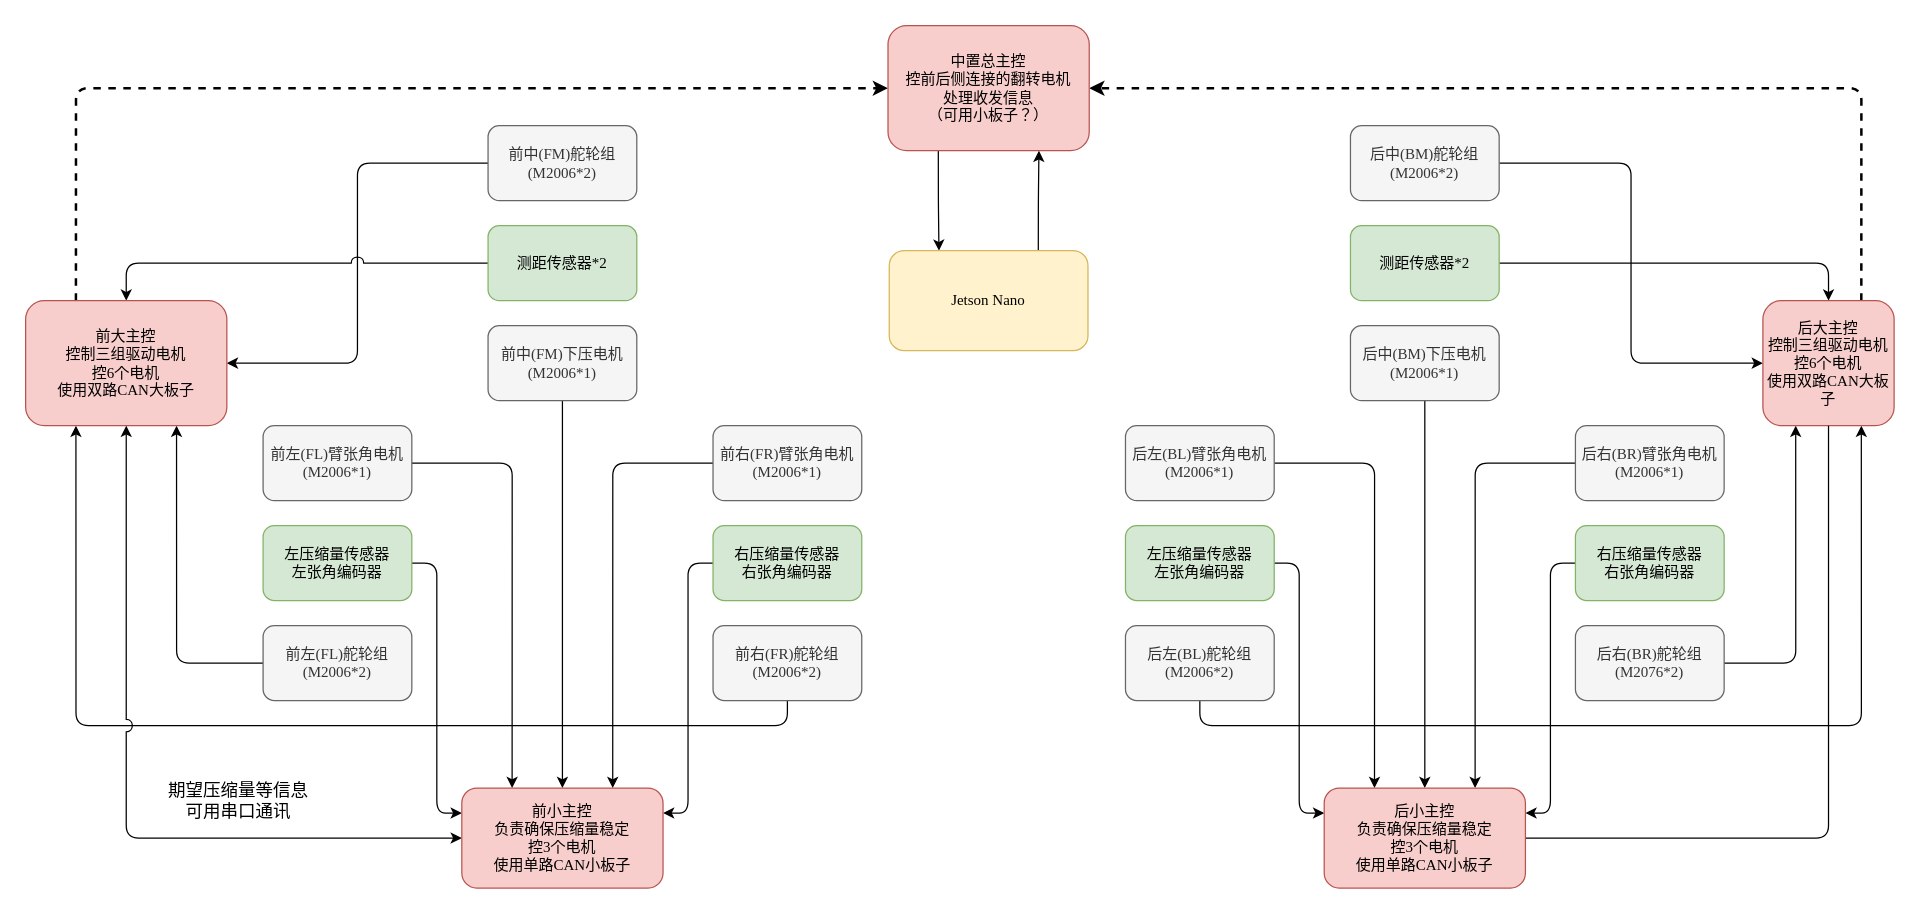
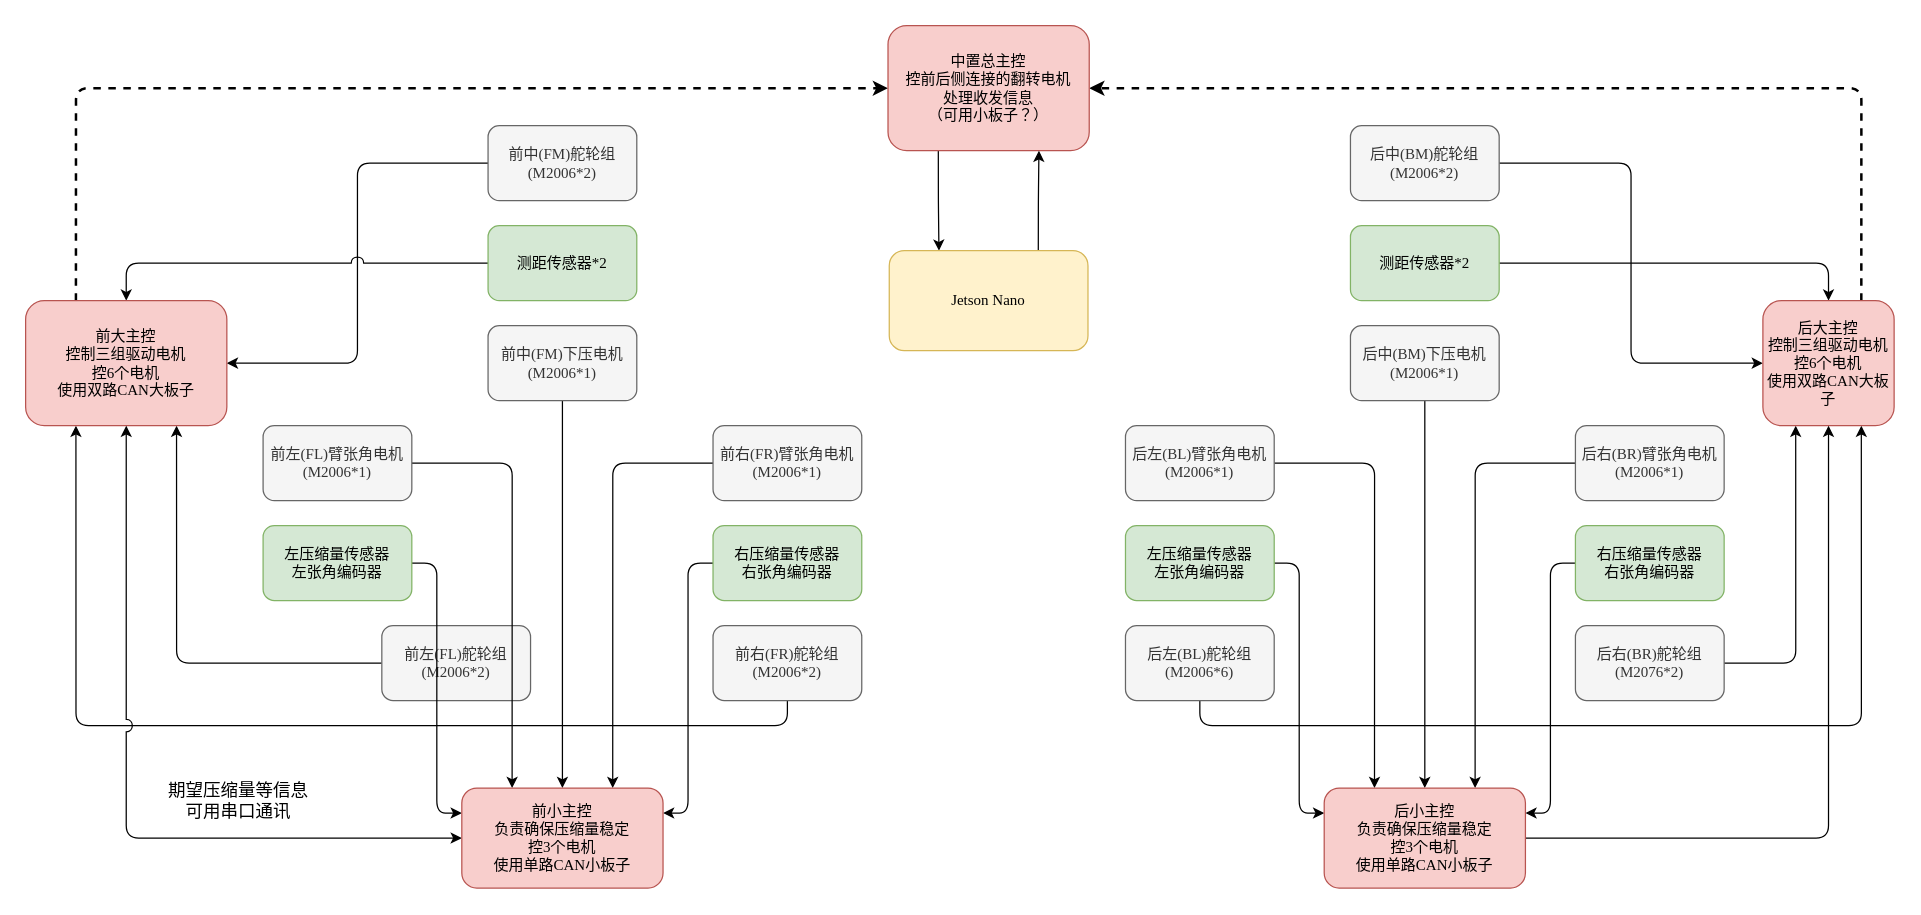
  <mxCell id="0" />
  <mxCell id="1" parent="0" />
  <mxCell id="2" style="edgeStyle=orthogonalEdgeStyle;rounded=1;orthogonalLoop=1;jettySize=auto;html=1;exitX=0;exitY=0.5;exitDx=0;exitDy=0;entryX=0.75;entryY=1;entryDx=0;entryDy=0;" parent="1" source="3" target="21" edge="1"><mxGeometry relative="1" as="geometry" /></mxCell>
- <mxCell id="3" value="前左(FL)舵轮组&lt;br&gt;(M2006*2)" style="rounded=1;whiteSpace=wrap;html=1;fontFamily=仿宋;fillColor=#f5f5f5;fontColor=#333333;strokeColor=#666666;" parent="1" vertex="1"><mxGeometry x="210" y="500" width="119" height="60" as="geometry" /></mxCell>
+ <mxCell id="3" value="前左(FL)舵轮组&lt;br&gt;(M2006*2)" style="rounded=1;whiteSpace=wrap;html=1;fontFamily=仿宋;fillColor=#f5f5f5;fontColor=#333333;strokeColor=#666666;" parent="1" vertex="1"><mxGeometry x="305" y="500" width="119" height="60" as="geometry" /></mxCell>
  <mxCell id="4" style="edgeStyle=orthogonalEdgeStyle;rounded=1;orthogonalLoop=1;jettySize=auto;html=1;exitX=0.5;exitY=1;exitDx=0;exitDy=0;entryX=0.25;entryY=1;entryDx=0;entryDy=0;jumpStyle=arc;" parent="1" source="5" target="21" edge="1"><mxGeometry relative="1" as="geometry" /></mxCell>
  <mxCell id="5" value="前右(FR)舵轮组&lt;br&gt;(M2006*2)" style="rounded=1;whiteSpace=wrap;html=1;fontFamily=仿宋;fillColor=#f5f5f5;fontColor=#333333;strokeColor=#666666;" parent="1" vertex="1"><mxGeometry x="570" y="500" width="119" height="60" as="geometry" /></mxCell>
  <mxCell id="6" style="edgeStyle=orthogonalEdgeStyle;rounded=1;orthogonalLoop=1;jettySize=auto;html=1;exitX=0;exitY=0.5;exitDx=0;exitDy=0;entryX=1;entryY=0.5;entryDx=0;entryDy=0;" parent="1" source="7" target="21" edge="1"><mxGeometry relative="1" as="geometry" /></mxCell>
  <mxCell id="7" value="前中(FM)舵轮组&lt;br&gt;(M2006*2)" style="rounded=1;whiteSpace=wrap;html=1;fontFamily=仿宋;fillColor=#f5f5f5;fontColor=#333333;strokeColor=#666666;" parent="1" vertex="1"><mxGeometry x="390" y="100" width="119" height="60" as="geometry" /></mxCell>
  <mxCell id="8" style="edgeStyle=orthogonalEdgeStyle;rounded=1;orthogonalLoop=1;jettySize=auto;html=1;exitX=1;exitY=0.5;exitDx=0;exitDy=0;entryX=0;entryY=0.25;entryDx=0;entryDy=0;" parent="1" source="9" target="24" edge="1"><mxGeometry relative="1" as="geometry" /></mxCell>
  <mxCell id="9" value="左压缩量传感器&lt;br&gt;左张角编码器" style="rounded=1;whiteSpace=wrap;html=1;fontFamily=仿宋;fillColor=#d5e8d4;strokeColor=#82b366;" parent="1" vertex="1"><mxGeometry x="210" y="420" width="119" height="60" as="geometry" /></mxCell>
  <mxCell id="10" style="edgeStyle=orthogonalEdgeStyle;rounded=1;orthogonalLoop=1;jettySize=auto;html=1;exitX=0;exitY=0.5;exitDx=0;exitDy=0;entryX=1;entryY=0.25;entryDx=0;entryDy=0;" parent="1" source="11" target="24" edge="1"><mxGeometry relative="1" as="geometry" /></mxCell>
  <mxCell id="11" value="右压缩量传感器&lt;br&gt;右张角编码器" style="rounded=1;whiteSpace=wrap;html=1;fontFamily=仿宋;fillColor=#d5e8d4;strokeColor=#82b366;" parent="1" vertex="1"><mxGeometry x="570" y="420" width="119" height="60" as="geometry" /></mxCell>
  <mxCell id="12" style="edgeStyle=orthogonalEdgeStyle;rounded=1;orthogonalLoop=1;jettySize=auto;html=1;exitX=0;exitY=0.5;exitDx=0;exitDy=0;entryX=0.5;entryY=0;entryDx=0;entryDy=0;jumpStyle=arc;jumpSize=10;" parent="1" source="13" target="21" edge="1"><mxGeometry relative="1" as="geometry"><Array as="points"><mxPoint x="100" y="210" /></Array></mxGeometry></mxCell>
  <mxCell id="13" value="测距传感器*2" style="rounded=1;whiteSpace=wrap;html=1;fontFamily=仿宋;fillColor=#d5e8d4;strokeColor=#82b366;" parent="1" vertex="1"><mxGeometry x="390" y="180" width="119" height="60" as="geometry" /></mxCell>
  <mxCell id="14" style="edgeStyle=orthogonalEdgeStyle;rounded=1;orthogonalLoop=1;jettySize=auto;html=1;exitX=1;exitY=0.5;exitDx=0;exitDy=0;entryX=0.25;entryY=0;entryDx=0;entryDy=0;" parent="1" source="15" target="24" edge="1"><mxGeometry relative="1" as="geometry" /></mxCell>
  <mxCell id="15" value="前左(FL)臂张角电机&lt;br&gt;(M2006*1)" style="rounded=1;whiteSpace=wrap;html=1;fontFamily=仿宋;fillColor=#f5f5f5;fontColor=#333333;strokeColor=#666666;" parent="1" vertex="1"><mxGeometry x="210" y="340" width="119" height="60" as="geometry" /></mxCell>
  <mxCell id="16" style="edgeStyle=orthogonalEdgeStyle;rounded=1;orthogonalLoop=1;jettySize=auto;html=1;exitX=0;exitY=0.5;exitDx=0;exitDy=0;entryX=0.75;entryY=0;entryDx=0;entryDy=0;" parent="1" source="17" target="24" edge="1"><mxGeometry relative="1" as="geometry" /></mxCell>
  <mxCell id="17" value="前右(FR)臂张角电机&lt;br&gt;(M2006*1)" style="rounded=1;whiteSpace=wrap;html=1;fontFamily=仿宋;fillColor=#f5f5f5;fontColor=#333333;strokeColor=#666666;" parent="1" vertex="1"><mxGeometry x="570" y="340" width="119" height="60" as="geometry" /></mxCell>
  <mxCell id="18" style="edgeStyle=orthogonalEdgeStyle;rounded=1;orthogonalLoop=1;jettySize=auto;html=1;exitX=0.5;exitY=1;exitDx=0;exitDy=0;entryX=0.5;entryY=0;entryDx=0;entryDy=0;" parent="1" source="19" target="24" edge="1"><mxGeometry relative="1" as="geometry" /></mxCell>
  <mxCell id="19" value="前中(FM)下压电机&lt;br&gt;(M2006*1)" style="rounded=1;whiteSpace=wrap;html=1;fontFamily=仿宋;fillColor=#f5f5f5;fontColor=#333333;strokeColor=#666666;" parent="1" vertex="1"><mxGeometry x="390" y="260" width="119" height="60" as="geometry" /></mxCell>
  <mxCell id="20" style="edgeStyle=orthogonalEdgeStyle;rounded=1;orthogonalLoop=1;jettySize=auto;html=1;exitX=0.25;exitY=0;exitDx=0;exitDy=0;entryX=0;entryY=0.5;entryDx=0;entryDy=0;dashed=1;strokeWidth=2;" parent="1" source="21" target="48" edge="1"><mxGeometry relative="1" as="geometry" /></mxCell>
  <mxCell id="21" value="前大主控&lt;br&gt;控制三组驱动电机&lt;br&gt;控6个电机&lt;br&gt;使用双路CAN大板子" style="rounded=1;whiteSpace=wrap;html=1;fontFamily=仿宋;fillColor=#f8cecc;strokeColor=#b85450;" parent="1" vertex="1"><mxGeometry x="20" y="240" width="161" height="100" as="geometry" /></mxCell>
  <mxCell id="22" style="edgeStyle=orthogonalEdgeStyle;rounded=1;orthogonalLoop=1;jettySize=auto;html=1;exitX=0;exitY=0.5;exitDx=0;exitDy=0;entryX=0.5;entryY=1;entryDx=0;entryDy=0;startArrow=classic;startFill=1;jumpStyle=arc;jumpSize=10;" parent="1" source="24" target="21" edge="1"><mxGeometry relative="1" as="geometry" /></mxCell>
  <mxCell id="23" value="&lt;font style=&quot;font-size: 14px;&quot; face=&quot;仿宋&quot;&gt;期望压缩量等信息&lt;br&gt;可用串口通讯&lt;br&gt;&lt;/font&gt;" style="edgeLabel;html=1;align=center;verticalAlign=middle;resizable=0;points=[];" parent="22" vertex="1" connectable="0"><mxGeometry relative="1" as="geometry"><mxPoint x="89" y="1" as="offset" /></mxGeometry></mxCell>
  <mxCell id="24" value="前小主控&lt;br&gt;负责确保压缩量稳定&lt;br&gt;控3个电机&lt;br&gt;使用单路CAN小板子" style="rounded=1;whiteSpace=wrap;html=1;fontFamily=仿宋;fillColor=#f8cecc;strokeColor=#b85450;" parent="1" vertex="1"><mxGeometry x="369" y="630" width="161" height="80" as="geometry" /></mxCell>
  <mxCell id="25" style="edgeStyle=orthogonalEdgeStyle;rounded=1;orthogonalLoop=1;jettySize=auto;html=1;exitX=0.5;exitY=1;exitDx=0;exitDy=0;entryX=0.75;entryY=1;entryDx=0;entryDy=0;" parent="1" source="26" target="44" edge="1"><mxGeometry relative="1" as="geometry" /></mxCell>
- <mxCell id="26" value="后左(BL)舵轮组&lt;br&gt;(M2006*2)" style="rounded=1;whiteSpace=wrap;html=1;fontFamily=仿宋;fillColor=#f5f5f5;fontColor=#333333;strokeColor=#666666;" parent="1" vertex="1"><mxGeometry x="900" y="500" width="119" height="60" as="geometry" /></mxCell>
+ <mxCell id="26" value="后左(BL)舵轮组&lt;br&gt;(M2006*6)" style="rounded=1;whiteSpace=wrap;html=1;fontFamily=仿宋;fillColor=#f5f5f5;fontColor=#333333;strokeColor=#666666;" parent="1" vertex="1"><mxGeometry x="900" y="500" width="119" height="60" as="geometry" /></mxCell>
  <mxCell id="27" style="edgeStyle=orthogonalEdgeStyle;rounded=1;orthogonalLoop=1;jettySize=auto;html=1;exitX=1;exitY=0.5;exitDx=0;exitDy=0;entryX=0.25;entryY=1;entryDx=0;entryDy=0;" parent="1" source="28" target="44" edge="1"><mxGeometry relative="1" as="geometry" /></mxCell>
  <mxCell id="28" value="后右(BR)舵轮组&lt;br&gt;(M2076*2)" style="rounded=1;whiteSpace=wrap;html=1;fontFamily=仿宋;fillColor=#f5f5f5;fontColor=#333333;strokeColor=#666666;" parent="1" vertex="1"><mxGeometry x="1260" y="500" width="119" height="60" as="geometry" /></mxCell>
  <mxCell id="29" style="edgeStyle=orthogonalEdgeStyle;rounded=1;orthogonalLoop=1;jettySize=auto;html=1;exitX=1;exitY=0.5;exitDx=0;exitDy=0;entryX=0;entryY=0.5;entryDx=0;entryDy=0;" parent="1" source="30" target="44" edge="1"><mxGeometry relative="1" as="geometry" /></mxCell>
  <mxCell id="30" value="后中(BM)舵轮组&lt;br&gt;(M2006*2)" style="rounded=1;whiteSpace=wrap;html=1;fontFamily=仿宋;fillColor=#f5f5f5;fontColor=#333333;strokeColor=#666666;" parent="1" vertex="1"><mxGeometry x="1080" y="100" width="119" height="60" as="geometry" /></mxCell>
  <mxCell id="31" style="edgeStyle=orthogonalEdgeStyle;rounded=1;orthogonalLoop=1;jettySize=auto;html=1;exitX=1;exitY=0.5;exitDx=0;exitDy=0;entryX=0;entryY=0.25;entryDx=0;entryDy=0;" parent="1" source="32" target="46" edge="1"><mxGeometry relative="1" as="geometry" /></mxCell>
  <mxCell id="32" value="左压缩量传感器&lt;br&gt;左张角编码器" style="rounded=1;whiteSpace=wrap;html=1;fontFamily=仿宋;fillColor=#d5e8d4;strokeColor=#82b366;" parent="1" vertex="1"><mxGeometry x="900" y="420" width="119" height="60" as="geometry" /></mxCell>
  <mxCell id="33" style="edgeStyle=orthogonalEdgeStyle;rounded=1;orthogonalLoop=1;jettySize=auto;html=1;exitX=0;exitY=0.5;exitDx=0;exitDy=0;entryX=1;entryY=0.25;entryDx=0;entryDy=0;" parent="1" source="34" target="46" edge="1"><mxGeometry relative="1" as="geometry" /></mxCell>
  <mxCell id="34" value="右压缩量传感器&lt;br&gt;右张角编码器" style="rounded=1;whiteSpace=wrap;html=1;fontFamily=仿宋;fillColor=#d5e8d4;strokeColor=#82b366;" parent="1" vertex="1"><mxGeometry x="1260" y="420" width="119" height="60" as="geometry" /></mxCell>
  <mxCell id="35" style="edgeStyle=orthogonalEdgeStyle;rounded=1;orthogonalLoop=1;jettySize=auto;html=1;exitX=1;exitY=0.5;exitDx=0;exitDy=0;entryX=0.5;entryY=0;entryDx=0;entryDy=0;" parent="1" source="36" target="44" edge="1"><mxGeometry relative="1" as="geometry" /></mxCell>
  <mxCell id="36" value="测距传感器*2" style="rounded=1;whiteSpace=wrap;html=1;fontFamily=仿宋;fillColor=#d5e8d4;strokeColor=#82b366;" parent="1" vertex="1"><mxGeometry x="1080" y="180" width="119" height="60" as="geometry" /></mxCell>
  <mxCell id="37" style="edgeStyle=orthogonalEdgeStyle;rounded=1;orthogonalLoop=1;jettySize=auto;html=1;exitX=1;exitY=0.5;exitDx=0;exitDy=0;entryX=0.25;entryY=0;entryDx=0;entryDy=0;" parent="1" source="38" target="46" edge="1"><mxGeometry relative="1" as="geometry" /></mxCell>
  <mxCell id="38" value="后左(BL)臂张角电机&lt;br&gt;(M2006*1)" style="rounded=1;whiteSpace=wrap;html=1;fontFamily=仿宋;fillColor=#f5f5f5;fontColor=#333333;strokeColor=#666666;" parent="1" vertex="1"><mxGeometry x="900" y="340" width="119" height="60" as="geometry" /></mxCell>
  <mxCell id="39" style="edgeStyle=orthogonalEdgeStyle;rounded=1;orthogonalLoop=1;jettySize=auto;html=1;exitX=0;exitY=0.5;exitDx=0;exitDy=0;entryX=0.75;entryY=0;entryDx=0;entryDy=0;" parent="1" source="40" target="46" edge="1"><mxGeometry relative="1" as="geometry" /></mxCell>
  <mxCell id="40" value="后右(BR)臂张角电机&lt;br&gt;(M2006*1)" style="rounded=1;whiteSpace=wrap;html=1;fontFamily=仿宋;fillColor=#f5f5f5;fontColor=#333333;strokeColor=#666666;" parent="1" vertex="1"><mxGeometry x="1260" y="340" width="119" height="60" as="geometry" /></mxCell>
  <mxCell id="41" style="edgeStyle=orthogonalEdgeStyle;rounded=1;orthogonalLoop=1;jettySize=auto;html=1;exitX=0.5;exitY=1;exitDx=0;exitDy=0;entryX=0.5;entryY=0;entryDx=0;entryDy=0;" parent="1" source="42" target="46" edge="1"><mxGeometry relative="1" as="geometry" /></mxCell>
  <mxCell id="42" value="后中(BM)下压电机&lt;br&gt;(M2006*1)" style="rounded=1;whiteSpace=wrap;html=1;fontFamily=仿宋;fillColor=#f5f5f5;fontColor=#333333;strokeColor=#666666;" parent="1" vertex="1"><mxGeometry x="1080" y="260" width="119" height="60" as="geometry" /></mxCell>
  <mxCell id="43" style="edgeStyle=orthogonalEdgeStyle;rounded=1;orthogonalLoop=1;jettySize=auto;html=1;exitX=0.75;exitY=0;exitDx=0;exitDy=0;entryX=1;entryY=0.5;entryDx=0;entryDy=0;dashed=1;strokeWidth=2;" parent="1" source="44" target="48" edge="1"><mxGeometry relative="1" as="geometry" /></mxCell>
  <mxCell id="44" value="后大主控&lt;br&gt;控制三组驱动电机&lt;br&gt;控6个电机&lt;br&gt;使用双路CAN大板子" style="rounded=1;whiteSpace=wrap;html=1;fontFamily=仿宋;fillColor=#f8cecc;strokeColor=#b85450;" parent="1" vertex="1"><mxGeometry x="1410" y="240" width="105" height="100" as="geometry" /></mxCell>
- <mxCell id="45" style="edgeStyle=orthogonalEdgeStyle;rounded=1;orthogonalLoop=1;jettySize=auto;html=1;exitX=1;exitY=0.5;exitDx=0;exitDy=0;entryX=0.5;entryY=1;entryDx=0;entryDy=0;endArrow=none;" parent="1" source="46" target="44" edge="1"><mxGeometry relative="1" as="geometry" /></mxCell>
+ <mxCell id="45" style="edgeStyle=orthogonalEdgeStyle;rounded=1;orthogonalLoop=1;jettySize=auto;html=1;exitX=1;exitY=0.5;exitDx=0;exitDy=0;entryX=0.5;entryY=1;entryDx=0;entryDy=0;" parent="1" source="46" target="44" edge="1"><mxGeometry relative="1" as="geometry" /></mxCell>
  <mxCell id="46" value="后小主控&lt;br&gt;负责确保压缩量稳定&lt;br&gt;控3个电机&lt;br&gt;使用单路CAN小板子" style="rounded=1;whiteSpace=wrap;html=1;fontFamily=仿宋;fillColor=#f8cecc;strokeColor=#b85450;" parent="1" vertex="1"><mxGeometry x="1059" y="630" width="161" height="80" as="geometry" /></mxCell>
  <mxCell id="47" style="edgeStyle=orthogonalEdgeStyle;rounded=1;orthogonalLoop=1;jettySize=auto;html=1;exitX=0.25;exitY=1;exitDx=0;exitDy=0;entryX=0.25;entryY=0;entryDx=0;entryDy=0;" parent="1" source="48" target="50" edge="1"><mxGeometry relative="1" as="geometry" /></mxCell>
  <mxCell id="48" value="中置总主控&lt;br&gt;控前后侧连接的翻转电机&lt;br&gt;处理收发信息&lt;br&gt;（可用小板子？）" style="rounded=1;whiteSpace=wrap;html=1;fontFamily=仿宋;fillColor=#f8cecc;strokeColor=#b85450;" parent="1" vertex="1"><mxGeometry x="710" y="20" width="161" height="100" as="geometry" /></mxCell>
  <mxCell id="49" style="edgeStyle=orthogonalEdgeStyle;rounded=1;orthogonalLoop=1;jettySize=auto;html=1;exitX=0.75;exitY=0;exitDx=0;exitDy=0;entryX=0.75;entryY=1;entryDx=0;entryDy=0;" parent="1" source="50" target="48" edge="1"><mxGeometry relative="1" as="geometry" /></mxCell>
  <mxCell id="50" value="Jetson Nano" style="rounded=1;whiteSpace=wrap;html=1;fontFamily=仿宋;fillColor=#fff2cc;strokeColor=#d6b656;" parent="1" vertex="1"><mxGeometry x="711" y="200" width="159" height="80" as="geometry" /></mxCell>
